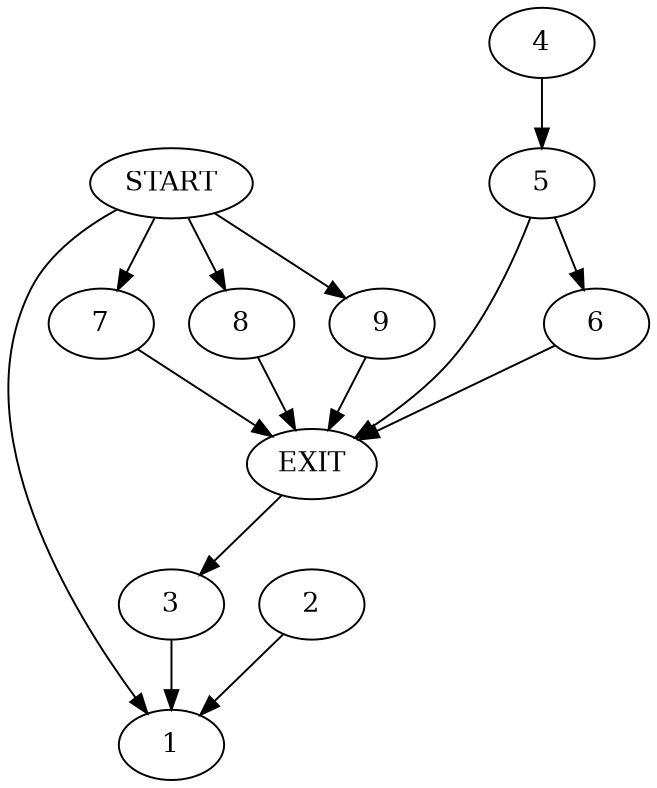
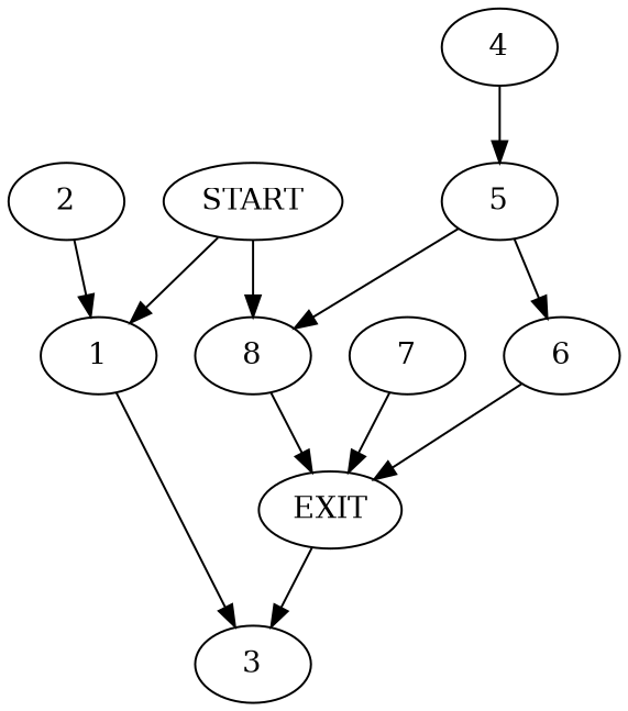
  digraph {
    n1 [label=START]
    1
    7
    8
-   9
    3
    n7 [label=EXIT]
    2
    4
    5
    6
    n1 -> 1
-   n1 -> 7
    n1 -> 8
-   n1 -> 9
-   3 -> 1
+   1 -> 3
    7 -> n7
    8 -> n7
-   9 -> n7
    n7 -> 3
    2 -> 1
    4 -> 5
-   5 -> n7
+   5 -> 8
    5 -> 6
    6 -> n7
  }
